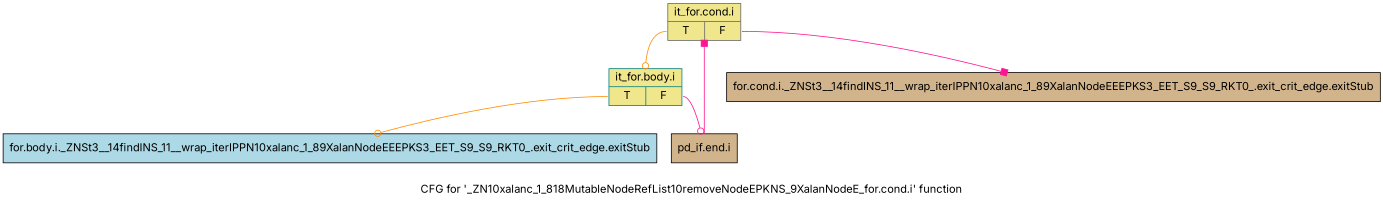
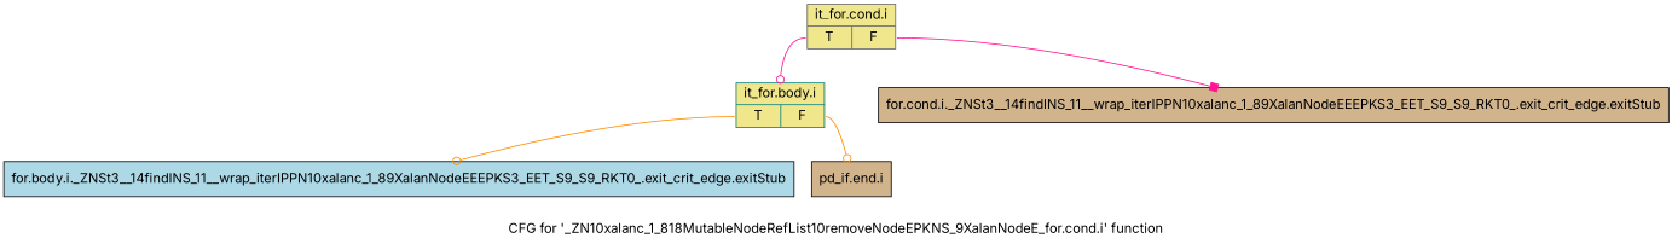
  digraph {
    fontname=Inter
    label="CFG for '_ZN10xalanc_1_818MutableNodeRefList10removeNodeEPKNS_9XalanNodeE_for.cond.i' function"
    node [color=black fillcolor=khaki fontname=Inter shape=record style=filled]
    edge [arrowhead=odot color=deeppink fontname=Inter tailport=s1]
    n1 [color=gray40 label="{it_for.cond.i|{<s0>T|<s1>F}}"]
    n2 [fillcolor=tan label="{for.cond.i._ZNSt3__14findINS_11__wrap_iterIPPN10xalanc_1_89XalanNodeEEEPKS3_EET_S9_S9_RKT0_.exit_crit_edge.exitStub}"]
    n3 [color=teal label="{it_for.body.i|{<s0>T|<s1>F}}"]
    n4 [fillcolor=lightblue label="{for.body.i._ZNSt3__14findINS_11__wrap_iterIPPN10xalanc_1_89XalanNodeEEEPKS3_EET_S9_S9_RKT0_.exit_crit_edge.exitStub}"]
    n5 [fillcolor=tan label="{pd_if.end.i}"]
    n1 -> n2 [arrowhead=box]
-   n1 -> n3 [color=darkorange tailport=s0]
+   n1 -> n3 [tailport=s0]
    n3 -> n4 [color=darkorange tailport=s0]
-   n3 -> n5
-   n5 -> n1 [arrowhead=box tailport=""]
+   n3 -> n5 [color=darkorange]
  }
